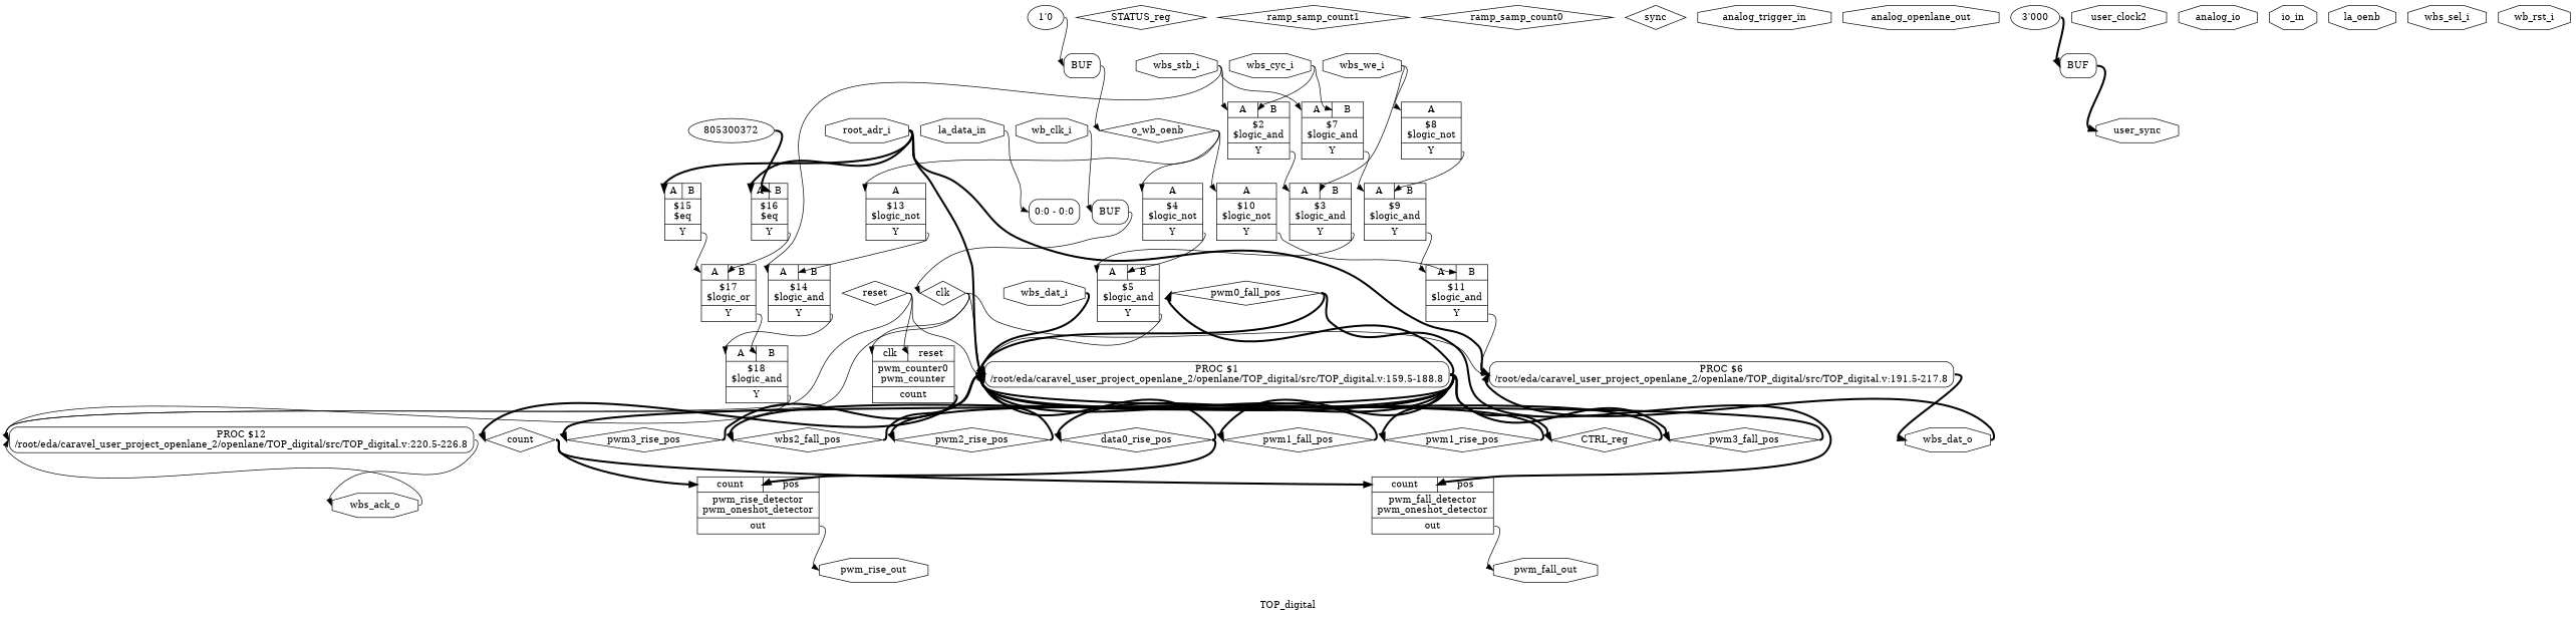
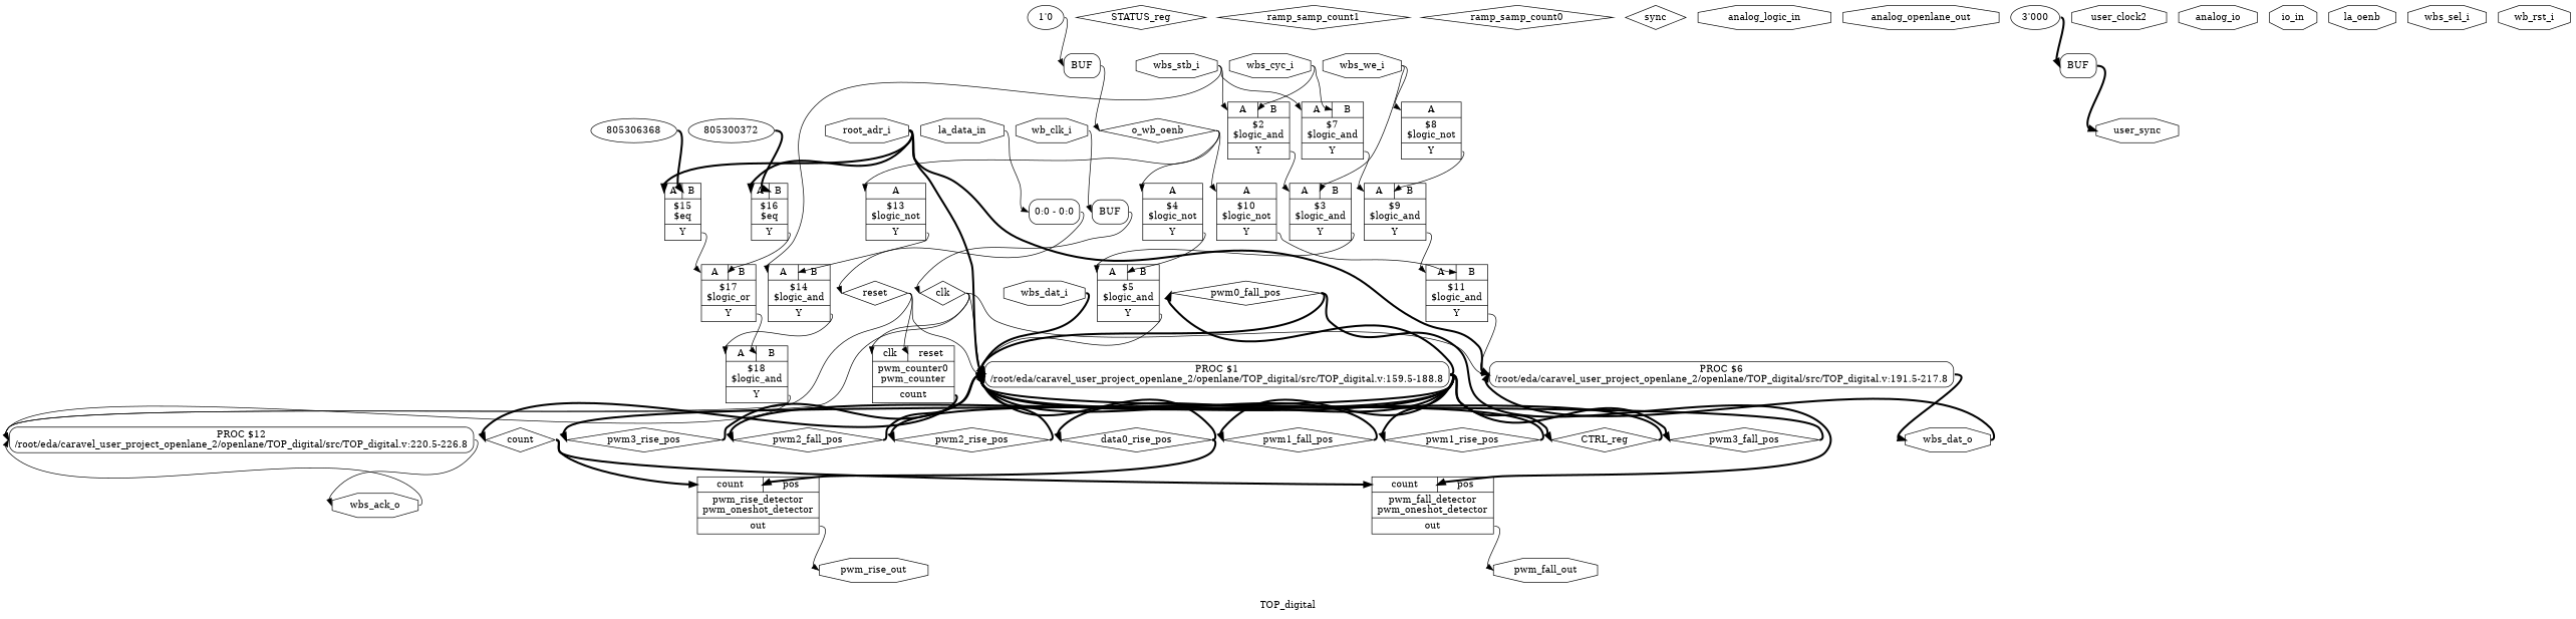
  digraph {
    label=TOP_digital
    rankdir=TB
    remincross=true
    node [color=black fontcolor=black shape=octagon]
    edge [color=black fontcolor=black headport=w tailport=e]
    n1 [label=count shape=diamond]
    n2 [label="{{<p27> count|<p64> pos}|pwm_fall_detector\npwm_oneshot_detector|{<p65> out}}" shape=record color="" fontcolor=""]
    n3 [label="{{<p27> count|<p64> pos}|pwm_rise_detector\npwm_oneshot_detector|{<p65> out}}" shape=record color="" fontcolor=""]
    n4 [label=pwm_fall_out]
    n5 [label=pwm_rise_out]
    n6 [label=o_wb_oenb shape=diamond]
    n7 [label="{{<p69> A}|$13\n$logic_not|{<p71> Y}}" shape=record color="" fontcolor=""]
    n8 [label="{{<p69> A}|$10\n$logic_not|{<p71> Y}}" shape=record color="" fontcolor=""]
    n9 [label="{{<p69> A}|$4\n$logic_not|{<p71> Y}}" shape=record color="" fontcolor=""]
    n10 [label="{{<p69> A|<p70> B}|$14\n$logic_and|{<p71> Y}}" shape=record color="" fontcolor=""]
    n11 [label="{{<p69> A|<p70> B}|$11\n$logic_and|{<p71> Y}}" shape=record color="" fontcolor=""]
    n12 [label="{{<p69> A|<p70> B}|$5\n$logic_and|{<p71> Y}}" shape=record color="" fontcolor=""]
    n13 [label=CTRL_reg shape=diamond]
    n14 [label="PROC $1\n/root/eda/caravel_user_project_openlane_2/openlane/TOP_digital/src/TOP_digital.v:159.5-188.8" shape=box style=rounded color="" fontcolor=""]
    n15 [label=pwm3_fall_pos shape=diamond]
    n16 [label=pwm3_rise_pos shape=diamond]
-   n17 [label=wbs2_fall_pos shape=diamond]
+   n17 [label=pwm2_fall_pos shape=diamond]
    n18 [label=pwm2_rise_pos shape=diamond]
    n19 [label=pwm1_fall_pos shape=diamond]
    n20 [label=pwm1_rise_pos shape=diamond]
    n21 [label=pwm0_fall_pos shape=diamond]
    n22 [label=data0_rise_pos shape=diamond]
    n23 [label=STATUS_reg shape=diamond]
    n24 [label=ramp_samp_count1 shape=diamond]
    n25 [label=ramp_samp_count0 shape=diamond]
    n26 [label=sync shape=diamond]
    n27 [label=clk shape=diamond]
    n28 [label="{{<p42> clk|<p43> reset}|pwm_counter0\npwm_counter|{<p27> count}}" shape=record color="" fontcolor=""]
    n29 [label="PROC $12\n/root/eda/caravel_user_project_openlane_2/openlane/TOP_digital/src/TOP_digital.v:220.5-226.8" shape=box style=rounded color="" fontcolor=""]
    n30 [label="PROC $6\n/root/eda/caravel_user_project_openlane_2/openlane/TOP_digital/src/TOP_digital.v:191.5-217.8" shape=box style=rounded color="" fontcolor=""]
    n31 [label=wbs_ack_o]
    n32 [label=wbs_dat_o]
    n33 [label=reset shape=diamond]
-   n34 [label=analog_trigger_in]
+   n34 [label=analog_logic_in]
    n35 [label=analog_openlane_out]
    n36 [label=user_sync]
    n37 [label=user_clock2]
    n38 [label=analog_io]
    n39 [label=io_in]
    n40 [label=la_oenb]
    n41 [label=la_data_in]
    n42 [label="<s0> 0:0 - 0:0 " shape=record style=rounded]
    n43 [label=root_adr_i]
    n44 [label="{{<p69> A|<p70> B}|$16\n$eq|{<p71> Y}}" shape=record color="" fontcolor=""]
    n45 [label="{{<p69> A|<p70> B}|$15\n$eq|{<p71> Y}}" shape=record color="" fontcolor=""]
    n46 [label="{{<p69> A|<p70> B}|$17\n$logic_or|{<p71> Y}}" shape=record color="" fontcolor=""]
    n47 [label=wbs_dat_i]
    n48 [label=wbs_sel_i]
    n49 [label=wbs_we_i]
    n50 [label="{{<p69> A}|$8\n$logic_not|{<p71> Y}}" shape=record color="" fontcolor=""]
    n51 [label="{{<p69> A|<p70> B}|$3\n$logic_and|{<p71> Y}}" shape=record color="" fontcolor=""]
    n52 [label="{{<p69> A|<p70> B}|$9\n$logic_and|{<p71> Y}}" shape=record color="" fontcolor=""]
    n53 [label=wbs_cyc_i]
    n54 [label="{{<p69> A|<p70> B}|$7\n$logic_and|{<p71> Y}}" shape=record color="" fontcolor=""]
    n55 [label="{{<p69> A|<p70> B}|$2\n$logic_and|{<p71> Y}}" shape=record color="" fontcolor=""]
    n56 [label=wbs_stb_i]
    n57 [label="{{<p69> A|<p70> B}|$18\n$logic_and|{<p71> Y}}" shape=record color="" fontcolor=""]
    n58 [label=wb_rst_i]
    n59 [label=wb_clk_i]
    n60 [label=BUF shape=box style=rounded color="" fontcolor=""]
    n61 [label=805300372 color="" fontcolor="" shape=""]
+   n62 [label=805306368 color="" fontcolor="" shape=""]
    n63 [label="3'000" color="" fontcolor="" shape=""]
    n64 [label=BUF shape=box style=rounded color="" fontcolor=""]
    n65 [label="1'0" color="" fontcolor="" shape=""]
    n66 [label=BUF shape=box style=rounded color="" fontcolor=""]
    n1 -> n2 [headport="p27:w" style="setlinewidth(3)"]
    n1 -> n3 [headport="p27:w" style="setlinewidth(3)"]
    n2 -> n4 [tailport="p65:e"]
    n3 -> n5 [tailport="p65:e"]
    n6 -> n7 [headport="p69:w"]
    n6 -> n8 [headport="p69:w"]
    n6 -> n9 [headport="p69:w"]
    n7 -> n10 [headport="p70:w" tailport="p71:e"]
    n8 -> n11 [headport="p70:w" tailport="p71:e"]
    n9 -> n12 [headport="p70:w" tailport="p71:e"]
    n10 -> n57 [headport="p69:w" tailport="p71:e"]
    n11 -> n30 [tailport="p71:e"]
    n12 -> n14 [tailport="p71:e"]
    n13 -> n14 [style="setlinewidth(3)"]
    n14 -> n13 [style="setlinewidth(3)"]
    n14 -> n15 [style="setlinewidth(3)"]
    n14 -> n16 [style="setlinewidth(3)"]
    n14 -> n17 [style="setlinewidth(3)"]
    n14 -> n18 [style="setlinewidth(3)"]
    n14 -> n19 [style="setlinewidth(3)"]
    n14 -> n20 [style="setlinewidth(3)"]
    n14 -> n21 [style="setlinewidth(3)"]
    n14 -> n22 [style="setlinewidth(3)"]
    n15 -> n14 [style="setlinewidth(3)"]
    n16 -> n14 [style="setlinewidth(3)"]
    n17 -> n14 [style="setlinewidth(3)"]
    n18 -> n14 [style="setlinewidth(3)"]
    n19 -> n14 [style="setlinewidth(3)"]
    n20 -> n14 [style="setlinewidth(3)"]
    n21 -> n2 [headport="p64:w" style="setlinewidth(3)"]
    n21 -> n14 [style="setlinewidth(3)"]
    n22 -> n3 [headport="p64:w" style="setlinewidth(3)"]
    n22 -> n14 [style="setlinewidth(3)"]
    n27 -> n14
    n27 -> n28 [headport="p42:w"]
    n27 -> n29
    n27 -> n30
    n28 -> n1 [style="setlinewidth(3)" tailport="p27:e"]
    n29 -> n31
    n30 -> n32 [style="setlinewidth(3)"]
    n31 -> n29
    n32 -> n30 [style="setlinewidth(3)"]
    n33 -> n14
    n33 -> n28 [headport="p43:w"]
    n33 -> n29
    n41 -> n42 [headport="s0:w"]
+   n42 -> n33
    n43 -> n14 [style="setlinewidth(3)"]
    n43 -> n30 [style="setlinewidth(3)"]
    n43 -> n44 [headport="p69:w" style="setlinewidth(3)"]
    n43 -> n45 [headport="p69:w" style="setlinewidth(3)"]
    n44 -> n46 [headport="p70:w" tailport="p71:e"]
    n45 -> n46 [headport="p69:w" tailport="p71:e"]
    n46 -> n57 [headport="p70:w" tailport="p71:e"]
    n47 -> n14 [style="setlinewidth(3)"]
    n49 -> n50 [headport="p69:w"]
    n49 -> n51 [headport="p70:w"]
    n50 -> n52 [headport="p70:w" tailport="p71:e"]
    n51 -> n12 [headport="p69:w" tailport="p71:e"]
    n52 -> n11 [headport="p69:w" tailport="p71:e"]
    n53 -> n54 [headport="p70:w"]
    n53 -> n55 [headport="p70:w"]
    n54 -> n52 [headport="p69:w" tailport="p71:e"]
    n55 -> n51 [headport="p69:w" tailport="p71:e"]
    n56 -> n10 [headport="p69:w"]
    n56 -> n54 [headport="p69:w"]
    n56 -> n55 [headport="p69:w"]
    n57 -> n29 [tailport="p71:e"]
    n59 -> n60
    n60 -> n27
    n61 -> n44 [headport="p70:w" style="setlinewidth(3)"]
+   n62 -> n45 [headport="p70:w" style="setlinewidth(3)"]
    n63 -> n64 [style="setlinewidth(3)"]
    n64 -> n36 [style="setlinewidth(3)"]
    n65 -> n66
    n66 -> n6
  }
